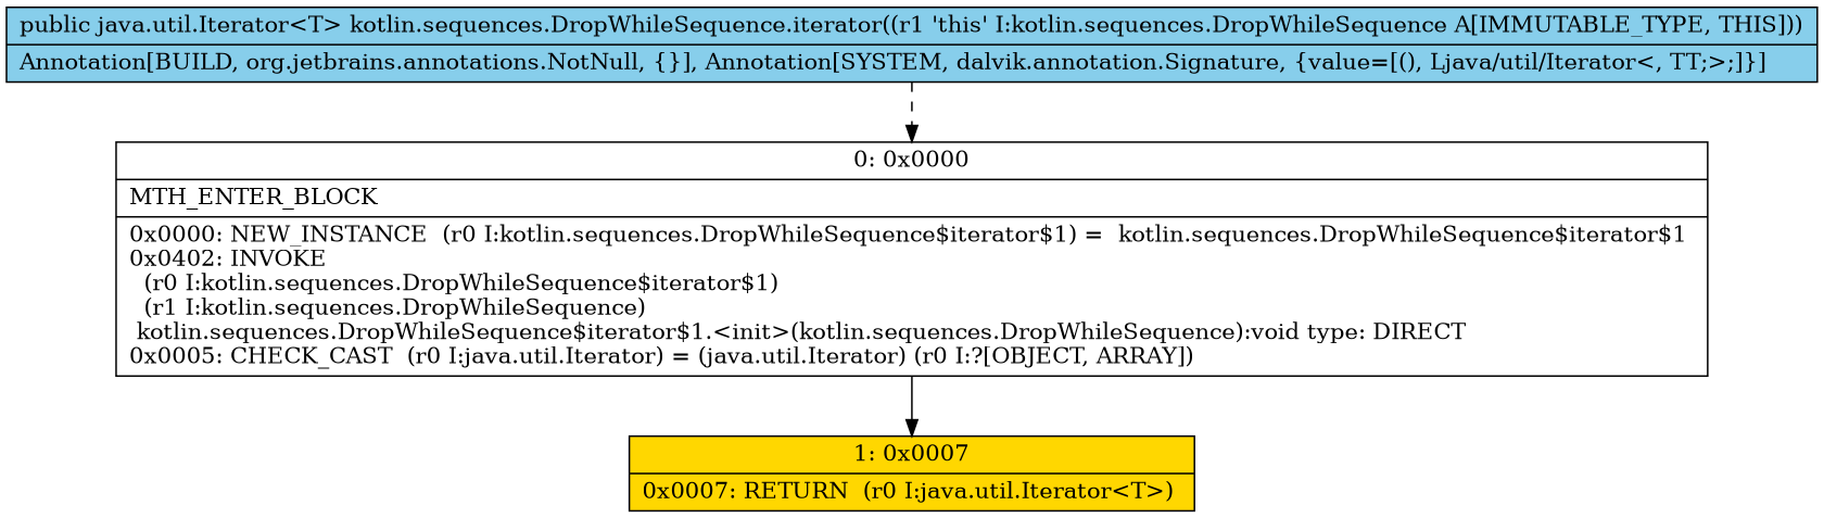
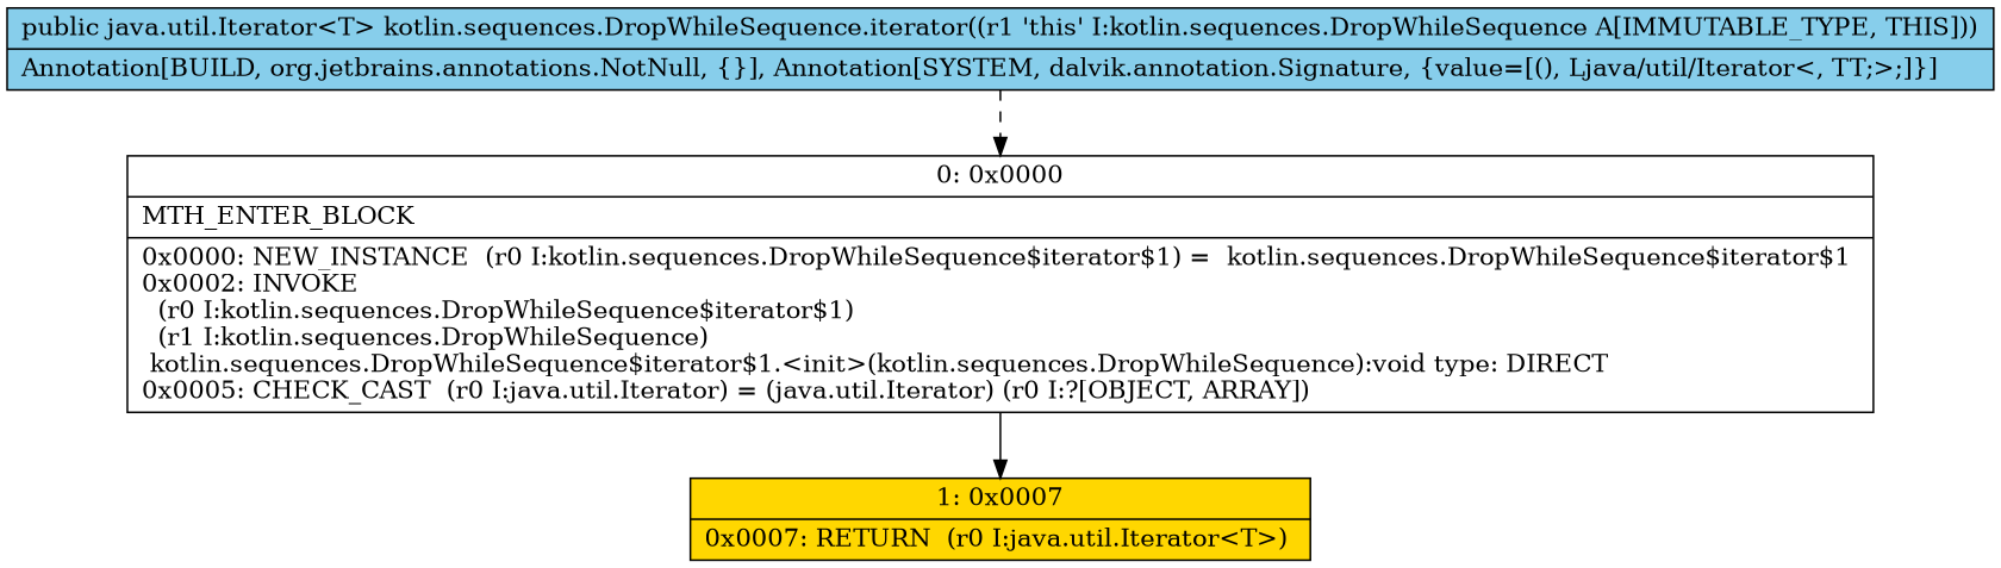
  digraph {
    node [shape=record style=filled]
-   n1 [label="{0\:\ 0x0000|MTH_ENTER_BLOCK\l|0x0000: NEW_INSTANCE  (r0 I:kotlin.sequences.DropWhileSequence$iterator$1) =  kotlin.sequences.DropWhileSequence$iterator$1 \l0x0402: INVOKE  \l  (r0 I:kotlin.sequences.DropWhileSequence$iterator$1)\l  (r1 I:kotlin.sequences.DropWhileSequence)\l kotlin.sequences.DropWhileSequence$iterator$1.\<init\>(kotlin.sequences.DropWhileSequence):void type: DIRECT \l0x0005: CHECK_CAST  (r0 I:java.util.Iterator) = (java.util.Iterator) (r0 I:?[OBJECT, ARRAY]) \l}" fillcolor=white]
+   n1 [label="{0\:\ 0x0000|MTH_ENTER_BLOCK\l|0x0000: NEW_INSTANCE  (r0 I:kotlin.sequences.DropWhileSequence$iterator$1) =  kotlin.sequences.DropWhileSequence$iterator$1 \l0x0002: INVOKE  \l  (r0 I:kotlin.sequences.DropWhileSequence$iterator$1)\l  (r1 I:kotlin.sequences.DropWhileSequence)\l kotlin.sequences.DropWhileSequence$iterator$1.\<init\>(kotlin.sequences.DropWhileSequence):void type: DIRECT \l0x0005: CHECK_CAST  (r0 I:java.util.Iterator) = (java.util.Iterator) (r0 I:?[OBJECT, ARRAY]) \l}" fillcolor=white]
    n2 [label="{1\:\ 0x0007|0x0007: RETURN  (r0 I:java.util.Iterator\<T\>) \l}" fillcolor=gold]
    n3 [label="{public java.util.Iterator\<T\> kotlin.sequences.DropWhileSequence.iterator((r1 'this' I:kotlin.sequences.DropWhileSequence A[IMMUTABLE_TYPE, THIS]))  | Annotation[BUILD, org.jetbrains.annotations.NotNull, \{\}], Annotation[SYSTEM, dalvik.annotation.Signature, \{value=[(), Ljava\/util\/Iterator\<, TT;\>;]\}]\l}" fillcolor=skyblue]
    n1 -> n2 [style=solid]
    n3 -> n1 [style=dashed]
  }
